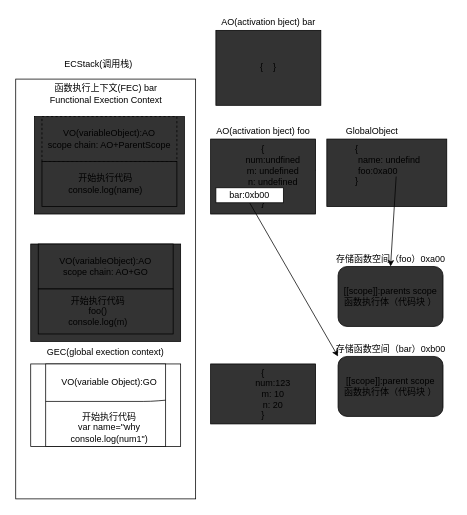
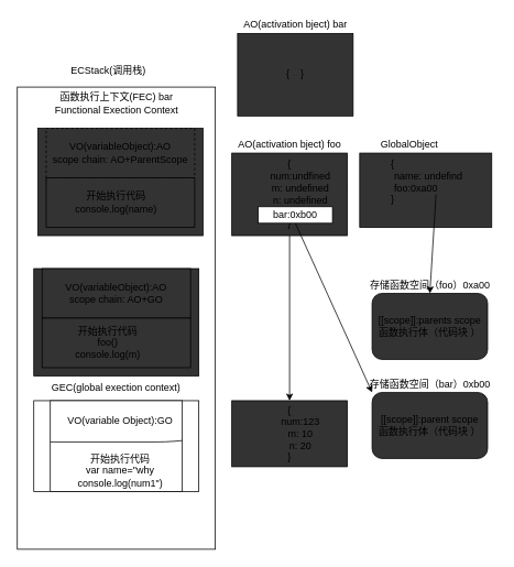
  <mxCell id="0" />
  <mxCell id="1" parent="0" />
  <mxCell id="2" value="" style="rounded=0;whiteSpace=wrap;html=1;" parent="1" vertex="1"><mxGeometry x="20" width="240" height="560" as="geometry" y="105" /></mxCell>
  <mxCell id="3" value="" style="rounded=0;whiteSpace=wrap;html=1;" parent="1" vertex="1"><mxGeometry x="40" y="485" width="200" height="110" as="geometry" /></mxCell>
  <mxCell id="4" value="ECStack(调用栈)" style="text;html=1;align=center;verticalAlign=middle;resizable=0;points=[];autosize=1;strokeColor=none;fillColor=none;" parent="1" vertex="1"><mxGeometry x="75" y="75" width="110" height="20" as="geometry" /></mxCell>
  <mxCell id="5" value="" style="rounded=0;whiteSpace=wrap;html=1;" parent="1" vertex="1"><mxGeometry x="60" y="485" width="160" height="110" as="geometry" /></mxCell>
  <mxCell id="6" value="" style="endArrow=none;html=1;" parent="1" target="5" edge="1"><mxGeometry width="50" height="50" relative="1" as="geometry"><mxPoint x="60" y="535" as="sourcePoint" /><mxPoint x="110" y="485" as="targetPoint" /><Array as="points"><mxPoint x="200" y="535" /></Array></mxGeometry></mxCell>
  <mxCell id="7" value="GEC(global exection context)" style="text;html=1;strokeColor=none;fillColor=none;align=center;verticalAlign=middle;whiteSpace=wrap;rounded=0;" parent="1" vertex="1"><mxGeometry x="60" y="455" width="160" height="30" as="geometry" /></mxCell>
  <mxCell id="8" value="VO(variable Object):GO" style="text;html=1;strokeColor=none;fillColor=none;align=center;verticalAlign=middle;whiteSpace=wrap;rounded=0;" parent="1" vertex="1"><mxGeometry x="70" y="495" width="150" height="30" as="geometry" /></mxCell>
  <mxCell id="9" value="开始执行代码&lt;br&gt;var name=&quot;why&lt;br&gt;console.log(num1&quot;)" style="text;html=1;strokeColor=none;fillColor=none;align=center;verticalAlign=middle;whiteSpace=wrap;rounded=0;" parent="1" vertex="1"><mxGeometry x="90" y="555" width="110" height="30" as="geometry" /></mxCell>
  <mxCell id="10" value="" style="rounded=0;whiteSpace=wrap;html=1;fillColor=#333333;" parent="1" vertex="1"><mxGeometry x="435" y="185" width="160" height="90" as="geometry" /></mxCell>
  <mxCell id="11" style="edgeStyle=none;html=1;exitX=0.75;exitY=1;exitDx=0;exitDy=0;entryX=0.5;entryY=0;entryDx=0;entryDy=0;" parent="1" target="15" edge="1"><mxGeometry relative="1" as="geometry"><mxPoint x="527.5" y="235" as="sourcePoint" /></mxGeometry></mxCell>
  <mxCell id="12" value="" style="edgeStyle=none;html=1;endArrow=none;" parent="1" source="13" target="20" edge="1"><mxGeometry relative="1" as="geometry" /></mxCell>
  <mxCell id="13" value="{&lt;br&gt;&lt;span style=&quot;white-space: pre&quot;&gt;&#09;&lt;/span&gt;&amp;nbsp; &amp;nbsp; &amp;nbsp; &amp;nbsp; &amp;nbsp; &amp;nbsp; &amp;nbsp; &amp;nbsp; &amp;nbsp; name: undefind&lt;br&gt;&amp;nbsp; &amp;nbsp; &amp;nbsp; &lt;span style=&quot;white-space: pre&quot;&gt;&#09;&lt;/span&gt;&lt;span style=&quot;white-space: pre&quot;&gt;&#09;&lt;/span&gt;&amp;nbsp;foo:0xa00&lt;br&gt;}" style="text;html=1;align=center;verticalAlign=middle;whiteSpace=wrap;rounded=0;" parent="1" vertex="1"><mxGeometry x="380" y="205" width="190" height="30" as="geometry" /></mxCell>
  <mxCell id="14" value="GlobalObject" style="text;html=1;align=center;verticalAlign=middle;resizable=0;points=[];autosize=1;strokeColor=none;fillColor=none;" parent="1" vertex="1"><mxGeometry x="450" y="165" width="90" height="20" as="geometry" /></mxCell>
  <mxCell id="15" value="[[scope]]:parents scope&lt;br&gt;函数执行体（代码块 ）" style="rounded=1;whiteSpace=wrap;html=1;fillColor=#333333;" parent="1" vertex="1"><mxGeometry x="450" y="355" width="140" height="80" as="geometry" /></mxCell>
  <mxCell id="16" value="存储函数空间（foo）0xa00" style="text;html=1;align=center;verticalAlign=middle;resizable=0;points=[];autosize=1;strokeColor=none;fillColor=none;" parent="1" vertex="1"><mxGeometry x="440" y="335" width="160" height="20" as="geometry" /></mxCell>
  <mxCell id="17" value="" style="rounded=0;whiteSpace=wrap;html=1;fillColor=#333333;" parent="1" vertex="1"><mxGeometry x="40" y="325" width="200" height="130" as="geometry" /></mxCell>
  <mxCell id="18" value="VO(variableObject):AO&lt;br&gt;scope chain: AO+GO" style="rounded=0;whiteSpace=wrap;html=1;fillColor=#333333;" parent="1" vertex="1"><mxGeometry x="50" y="325" width="180" height="60" as="geometry" /></mxCell>
+ <mxCell id="19" style="edgeStyle=none;html=1;exitX=0.5;exitY=1;exitDx=0;exitDy=0;entryX=0.5;entryY=0;entryDx=0;entryDy=0;" parent="1" source="20" target="24" edge="1"><mxGeometry relative="1" as="geometry" /></mxCell>
  <mxCell id="20" value="{&lt;br&gt;&lt;span style=&quot;white-space: pre&quot;&gt;&#09;&lt;/span&gt;num:undfined&lt;br&gt;&lt;span style=&quot;white-space: pre&quot;&gt;&#09;&lt;/span&gt;m: undefined&lt;br&gt;&lt;span style=&quot;white-space: pre&quot;&gt;&#09;&lt;/span&gt;n: undefined&lt;br&gt;&amp;nbsp; &amp;nbsp;&lt;br&gt;}" style="whiteSpace=wrap;html=1;fillColor=#333333;" parent="1" vertex="1"><mxGeometry x="280" y="185" width="140" height="100" as="geometry" /></mxCell>
  <mxCell id="21" value="AO(activation bject) foo" style="text;html=1;align=center;verticalAlign=middle;resizable=0;points=[];autosize=1;strokeColor=none;fillColor=none;" parent="1" vertex="1"><mxGeometry x="280" y="165" width="140" height="20" as="geometry" /></mxCell>
  <mxCell id="22" value="" style="rounded=0;whiteSpace=wrap;html=1;fillColor=#333333;" parent="1" vertex="1"><mxGeometry x="50" y="385" width="180" height="60" as="geometry" /></mxCell>
  <mxCell id="23" value="开始执行代码&lt;br&gt;foo()&lt;br&gt;console.log(m)" style="text;html=1;strokeColor=none;fillColor=none;align=center;verticalAlign=middle;whiteSpace=wrap;rounded=0;" parent="1" vertex="1"><mxGeometry x="75" y="400" width="110" height="30" as="geometry" /></mxCell>
  <mxCell id="24" value="{&lt;br&gt;&lt;span style=&quot;white-space: pre&quot;&gt;&#09;&lt;/span&gt;num:123&lt;br&gt;&lt;span style=&quot;white-space: pre&quot;&gt;&#09;&lt;/span&gt;m: 10&lt;br&gt;&lt;span style=&quot;white-space: pre&quot;&gt;&#09;&lt;/span&gt;n: 20&lt;br&gt;}" style="whiteSpace=wrap;html=1;fillColor=#333333;" parent="1" vertex="1"><mxGeometry x="280" y="485" width="140" height="80" as="geometry" /></mxCell>
  <mxCell id="25" value="[[scope]]:parent scope&lt;br&gt;函数执行体（代码块 ）" style="rounded=1;whiteSpace=wrap;html=1;fillColor=#333333;" vertex="1" parent="1"><mxGeometry x="450" y="475" width="140" height="80" as="geometry" /></mxCell>
  <mxCell id="26" value="存储函数空间（bar）0xb00" style="text;html=1;align=center;verticalAlign=middle;resizable=0;points=[];autosize=1;strokeColor=none;fillColor=none;" vertex="1" parent="1"><mxGeometry x="440" y="455" width="160" height="20" as="geometry" /></mxCell>
  <mxCell id="27" style="edgeStyle=none;html=1;exitX=0.5;exitY=1;exitDx=0;exitDy=0;entryX=0;entryY=0;entryDx=0;entryDy=0;" edge="1" parent="1" source="28" target="25"><mxGeometry relative="1" as="geometry" /></mxCell>
- <mxCell id="28" value="&lt;span&gt;bar:0xb00&lt;/span&gt;" style="rounded=0;whiteSpace=wrap;html=1;" vertex="1" parent="1"><mxGeometry x="287" y="250" width="90" height="20" as="geometry" /></mxCell>
+ <mxCell id="28" value="&lt;span&gt;bar:0xb00&lt;/span&gt;" style="rounded=0;whiteSpace=wrap;html=1;" vertex="1" parent="1"><mxGeometry x="312" y="250" width="90" height="20" as="geometry" /></mxCell>
  <mxCell id="29" value="函数执行上下文(FEC) bar&lt;br&gt;Functional Exection Context" style="text;html=1;align=center;verticalAlign=middle;resizable=0;points=[];autosize=1;strokeColor=none;fillColor=none;" vertex="1" parent="1"><mxGeometry x="55" y="110" width="170" height="30" as="geometry" /></mxCell>
  <mxCell id="30" value="" style="rounded=0;whiteSpace=wrap;html=1;fillColor=#333333;" vertex="1" parent="1"><mxGeometry x="45" y="155" width="200" height="130" as="geometry" /></mxCell>
  <mxCell id="31" value="VO(variableObject):AO&lt;br&gt;scope chain: AO+ParentScope" style="rounded=0;whiteSpace=wrap;html=1;fillColor=#333333;dashed=1;" vertex="1" parent="1"><mxGeometry x="55" y="155" width="180" height="60" as="geometry" /></mxCell>
  <mxCell id="32" value="" style="rounded=0;whiteSpace=wrap;html=1;fillColor=#333333;" vertex="1" parent="1"><mxGeometry x="55" y="215" width="180" height="60" as="geometry" /></mxCell>
  <mxCell id="33" value="开始执行代码&lt;br&gt;console.log(name)" style="text;html=1;strokeColor=none;fillColor=none;align=center;verticalAlign=middle;whiteSpace=wrap;rounded=0;" vertex="1" parent="1"><mxGeometry x="85" y="230" width="110" height="30" as="geometry" /></mxCell>
  <mxCell id="34" value="" style="edgeStyle=none;html=1;" edge="1" target="35" parent="1"><mxGeometry relative="1" as="geometry"><mxPoint x="390" y="101.4" as="sourcePoint" /></mxGeometry></mxCell>
  <mxCell id="35" value="{&amp;nbsp; &amp;nbsp; }" style="whiteSpace=wrap;html=1;fillColor=#333333;" vertex="1" parent="1"><mxGeometry x="287" y="40" width="140" height="100" as="geometry" /></mxCell>
  <mxCell id="36" value="AO(activation bject) bar" style="text;html=1;align=center;verticalAlign=middle;resizable=0;points=[];autosize=1;strokeColor=none;fillColor=none;" vertex="1" parent="1"><mxGeometry x="287" y="20" width="140" height="20" as="geometry" /></mxCell>
